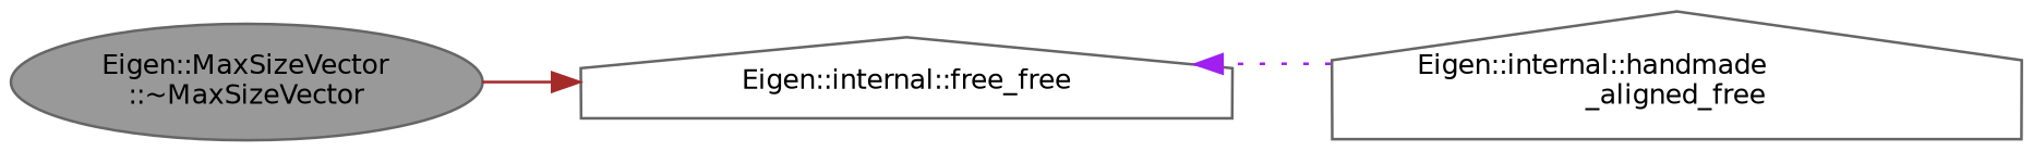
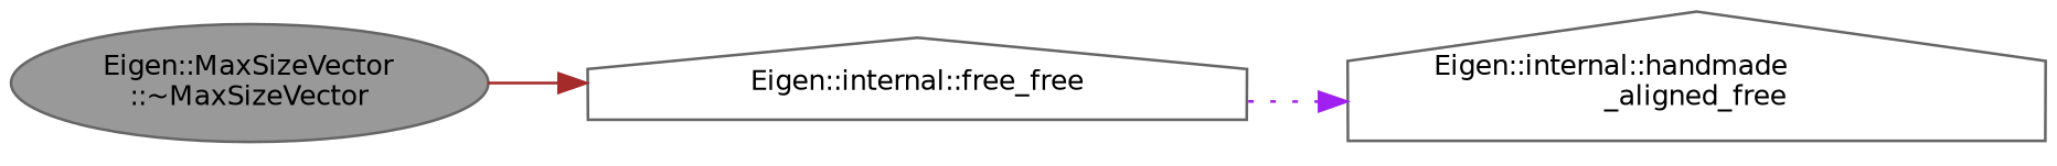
  digraph {
    rankdir=LR
    node [color=grey40 fillcolor=white fontname=Helvetica fontsize=10 shape=house style=filled]
    edge [fontname=Helvetica fontsize=10 labelfontname=Helvetica labelfontsize=10]
    n1 [color=gray40 fillcolor=grey60 fontcolor=black height=0.2 label="Eigen::MaxSizeVector\l::~MaxSizeVector" shape=ellipse width=0.4]
    n2 [height=0.2 label="Eigen::internal::free_free" width=0.4]
    n3 [height=0.2 label="Eigen::internal::handmade\l_aligned_free" width=0.4]
    n1 -> n2 [color=brown style=solid]
-   n3 -> n2 [color=purple style=dotted]
+   n2 -> n3 [color=purple style=dotted]
  }
